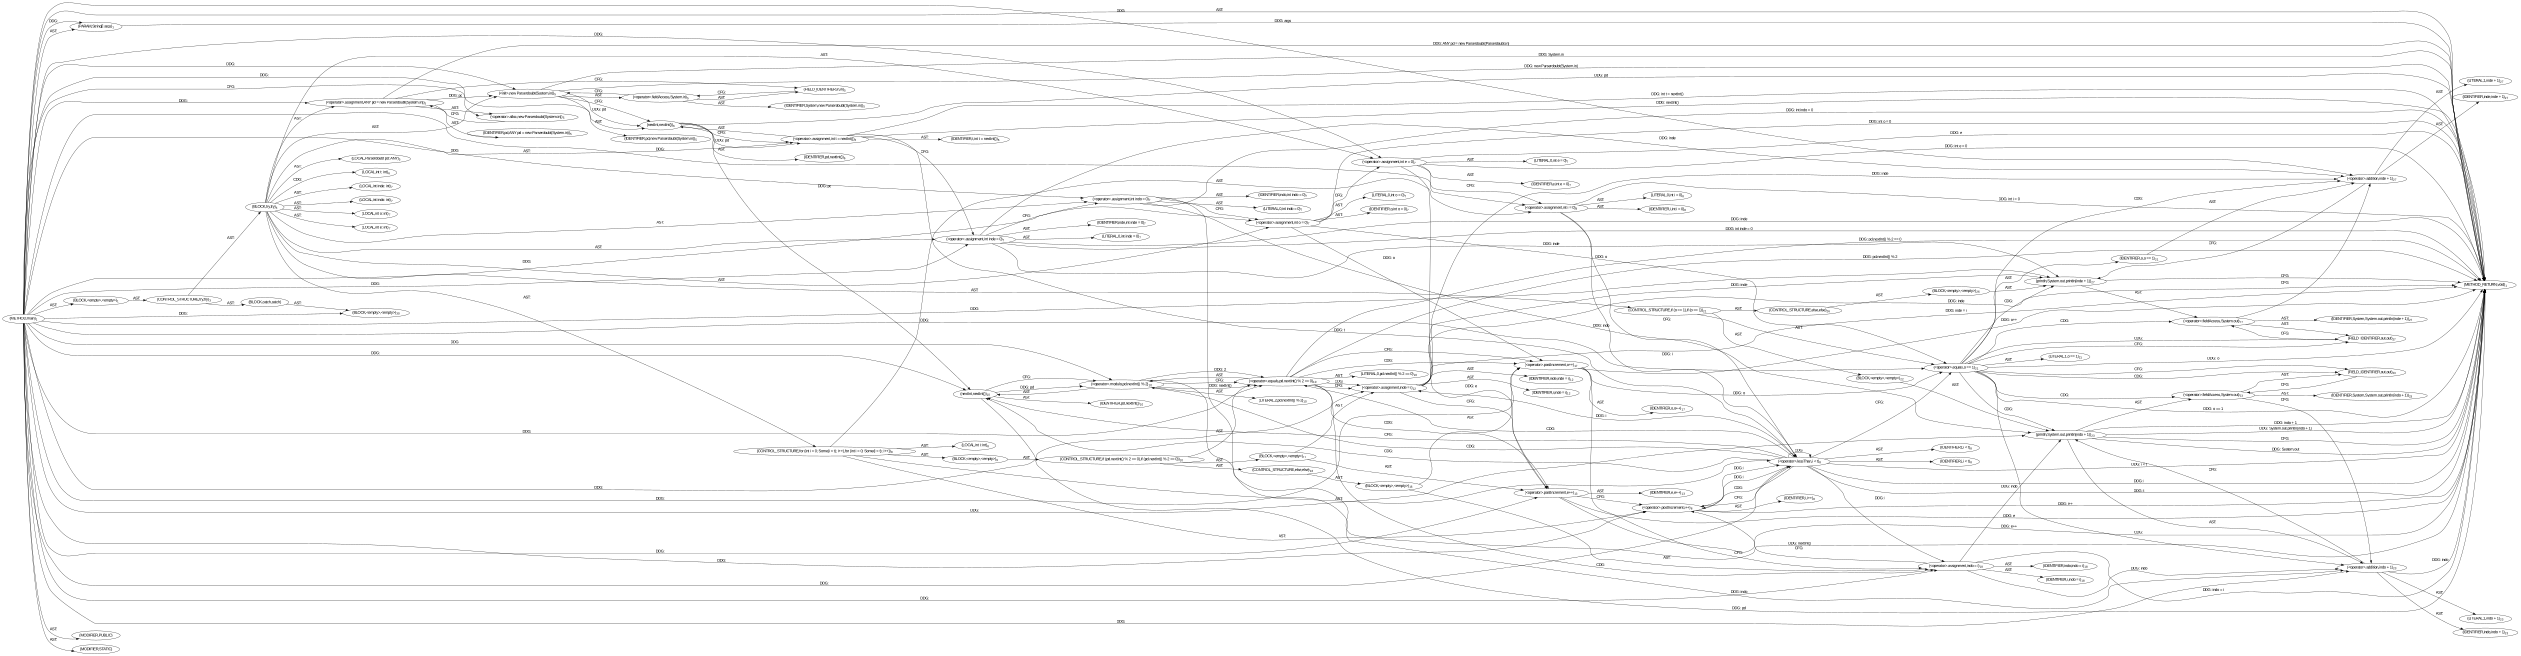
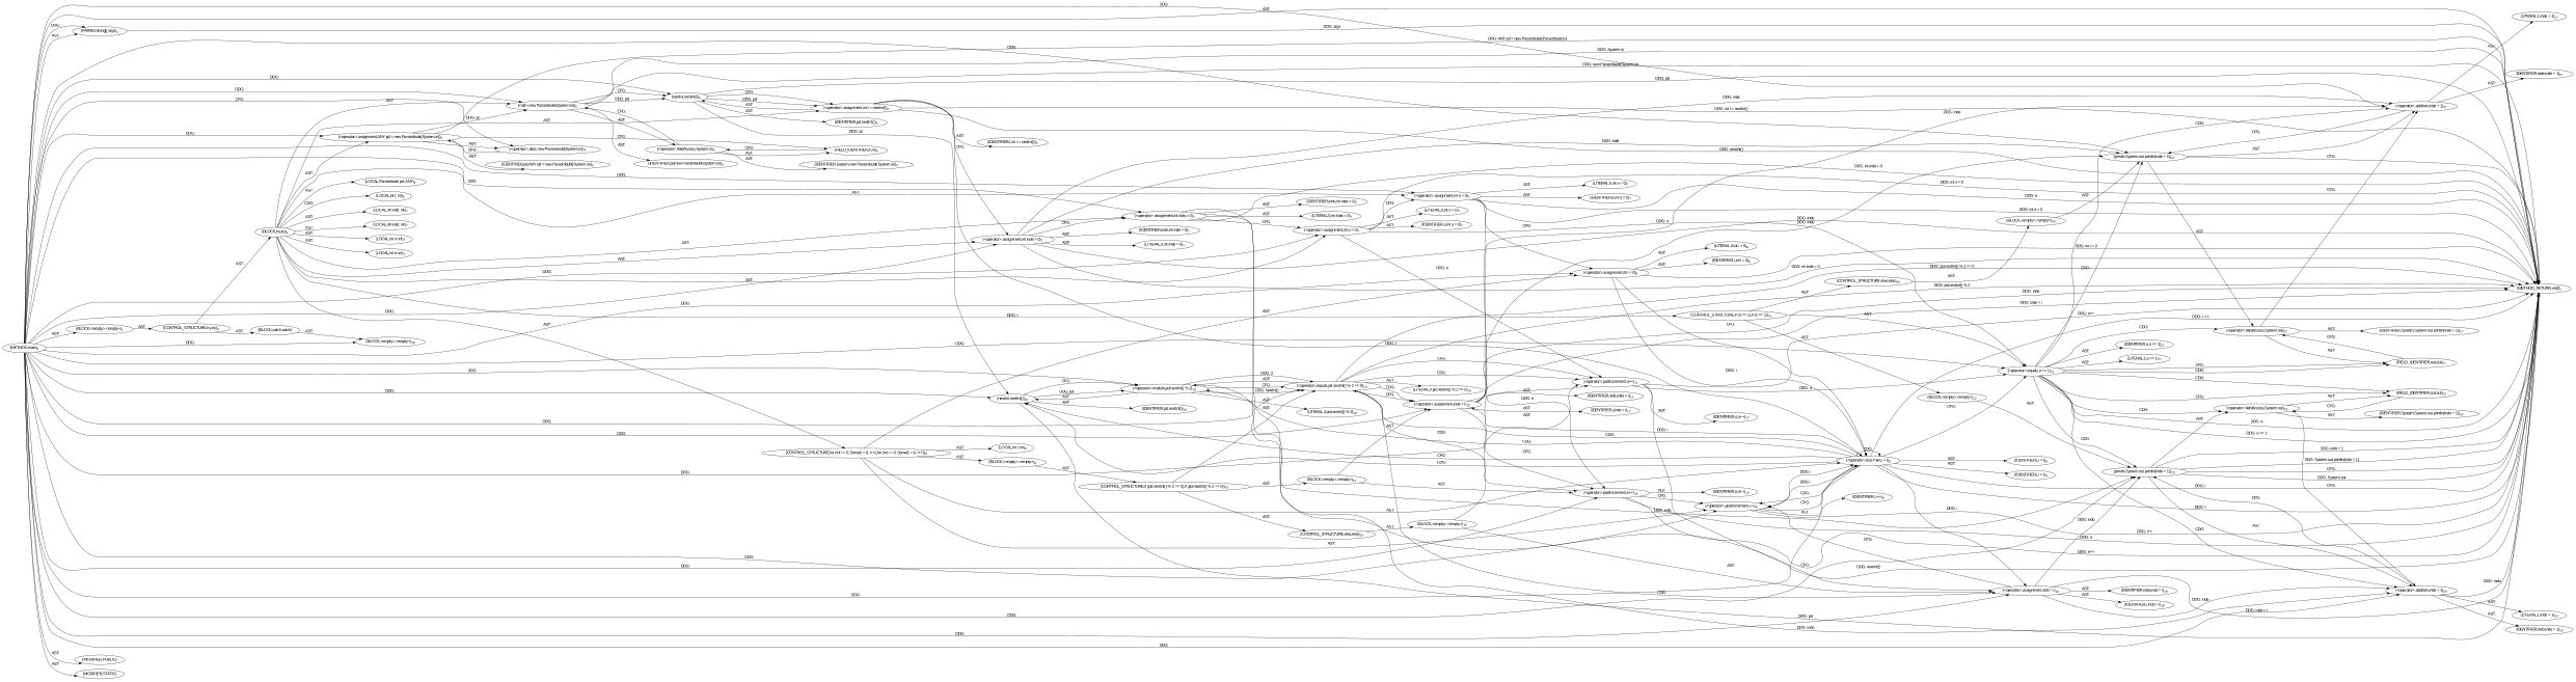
  digraph {
    fontname="Liberation Sans"
    rankdir=LR
    node [fontname="Liberation Sans"]
    edge [fontname="Liberation Sans"]
    n1 [label=<(METHOD,main)<SUB>1</SUB>>]
    n2 [label=<(PARAM,String[] args)<SUB>1</SUB>>]
    n3 [label=<(BLOCK,&lt;empty&gt;,&lt;empty&gt;)<SUB>1</SUB>>]
    n4 [label=<(&lt;operator&gt;.assignment,ANY pd = new Parserdoubt(System.in))<SUB>5</SUB>>]
    n5 [label=<(&lt;operator&gt;.alloc,new Parserdoubt(System.in))<SUB>5</SUB>>]
    n6 [label=<(&lt;init&gt;,new Parserdoubt(System.in))<SUB>5</SUB>>]
    n7 [label=<(nextInt,nextInt())<SUB>6</SUB>>]
    n8 [label=<(&lt;operator&gt;.assignment,int inde = 0)<SUB>7</SUB>>]
    n9 [label=<(&lt;operator&gt;.assignment,int indo = 0)<SUB>7</SUB>>]
    n10 [label=<(&lt;operator&gt;.assignment,int o = 0)<SUB>7</SUB>>]
    n11 [label=<(&lt;operator&gt;.assignment,int e = 0)<SUB>7</SUB>>]
    n12 [label=<(&lt;operator&gt;.assignment,int i = 0)<SUB>8</SUB>>]
    n13 [label=<(&lt;operator&gt;.lessThan,i &lt; t)<SUB>8</SUB>>]
    n14 [label=<(&lt;operator&gt;.postIncrement,i++)<SUB>8</SUB>>]
    n15 [label=<(&lt;operator&gt;.equals,pd.nextInt() % 2 == 0)<SUB>10</SUB>>]
    n16 [label=<(&lt;operator&gt;.modulo,pd.nextInt() % 2)<SUB>10</SUB>>]
    n17 [label=<(nextInt,nextInt())<SUB>10</SUB>>]
    n18 [label=<(&lt;operator&gt;.assignment,inde = i)<SUB>12</SUB>>]
    n19 [label=<(&lt;operator&gt;.postIncrement,e++)<SUB>13</SUB>>]
    n20 [label=<(&lt;operator&gt;.postIncrement,o++)<SUB>17</SUB>>]
    n21 [label=<(&lt;operator&gt;.assignment,indo = i)<SUB>18</SUB>>]
    n22 [label=<(&lt;operator&gt;.equals,o == 1)<SUB>21</SUB>>]
    n23 [label=<(println,System.out.println(indo + 1))<SUB>23</SUB>>]
    n24 [label=<(&lt;operator&gt;.addition,indo + 1)<SUB>23</SUB>>]
    n25 [label=<(println,System.out.println(inde + 1))<SUB>27</SUB>>]
    n26 [label=<(&lt;operator&gt;.addition,inde + 1)<SUB>27</SUB>>]
    n27 [label=<(BLOCK,&lt;empty&gt;,&lt;empty&gt;)<SUB>30</SUB>>]
    n28 [label=<(MODIFIER,PUBLIC)>]
    n29 [label=<(MODIFIER,STATIC)>]
    n30 [label=<(METHOD_RETURN,void)<SUB>1</SUB>>]
    n31 [label=<(CONTROL_STRUCTURE,try,try)<SUB>3</SUB>>]
    n32 [label=<(IDENTIFIER,pd,ANY pd = new Parserdoubt(System.in))<SUB>5</SUB>>]
    n33 [label=<(FIELD_IDENTIFIER,in,in)<SUB>5</SUB>>]
    n34 [label=<(IDENTIFIER,pd,new Parserdoubt(System.in))<SUB>5</SUB>>]
    n35 [label=<(&lt;operator&gt;.fieldAccess,System.in)<SUB>5</SUB>>]
    n36 [label=<(&lt;operator&gt;.assignment,int t = nextInt())<SUB>6</SUB>>]
    n37 [label=<(IDENTIFIER,pd,nextInt())<SUB>6</SUB>>]
    n38 [label=<(IDENTIFIER,inde,int inde = 0)<SUB>7</SUB>>]
    n39 [label=<(LITERAL,0,int inde = 0)<SUB>7</SUB>>]
    n40 [label=<(IDENTIFIER,indo,int indo = 0)<SUB>7</SUB>>]
    n41 [label=<(LITERAL,0,int indo = 0)<SUB>7</SUB>>]
    n42 [label=<(IDENTIFIER,o,int o = 0)<SUB>7</SUB>>]
    n43 [label=<(LITERAL,0,int o = 0)<SUB>7</SUB>>]
    n44 [label=<(IDENTIFIER,e,int e = 0)<SUB>7</SUB>>]
    n45 [label=<(LITERAL,0,int e = 0)<SUB>7</SUB>>]
    n46 [label=<(IDENTIFIER,i,int i = 0)<SUB>8</SUB>>]
    n47 [label=<(LITERAL,0,int i = 0)<SUB>8</SUB>>]
    n48 [label=<(IDENTIFIER,i,i &lt; t)<SUB>8</SUB>>]
    n49 [label=<(IDENTIFIER,t,i &lt; t)<SUB>8</SUB>>]
    n50 [label=<(IDENTIFIER,i,i++)<SUB>8</SUB>>]
    n51 [label=<(LITERAL,0,pd.nextInt() % 2 == 0)<SUB>10</SUB>>]
    n52 [label=<(LITERAL,2,pd.nextInt() % 2)<SUB>10</SUB>>]
    n53 [label=<(IDENTIFIER,pd,nextInt())<SUB>10</SUB>>]
    n54 [label=<(IDENTIFIER,inde,inde = i)<SUB>12</SUB>>]
    n55 [label=<(IDENTIFIER,i,inde = i)<SUB>12</SUB>>]
    n56 [label=<(IDENTIFIER,e,e++)<SUB>13</SUB>>]
    n57 [label=<(IDENTIFIER,o,o++)<SUB>17</SUB>>]
    n58 [label=<(IDENTIFIER,indo,indo = i)<SUB>18</SUB>>]
    n59 [label=<(IDENTIFIER,i,indo = i)<SUB>18</SUB>>]
    n60 [label=<(IDENTIFIER,o,o == 1)<SUB>21</SUB>>]
    n61 [label=<(LITERAL,1,o == 1)<SUB>21</SUB>>]
    n62 [label=<(&lt;operator&gt;.fieldAccess,System.out)<SUB>23</SUB>>]
    n63 [label=<(FIELD_IDENTIFIER,out,out)<SUB>23</SUB>>]
    n64 [label=<(&lt;operator&gt;.fieldAccess,System.out)<SUB>27</SUB>>]
    n65 [label=<(FIELD_IDENTIFIER,out,out)<SUB>27</SUB>>]
    n66 [label=<(IDENTIFIER,indo,indo + 1)<SUB>23</SUB>>]
    n67 [label=<(LITERAL,1,indo + 1)<SUB>23</SUB>>]
    n68 [label=<(IDENTIFIER,inde,inde + 1)<SUB>27</SUB>>]
    n69 [label=<(LITERAL,1,inde + 1)<SUB>27</SUB>>]
    n70 [label=<(BLOCK,try,try)<SUB>4</SUB>>]
    n71 [label=<(BLOCK,catch,catch)>]
    n72 [label=<(LOCAL,Parserdoubt pd: ANY)<SUB>5</SUB>>]
    n73 [label=<(LOCAL,int t: int)<SUB>6</SUB>>]
    n74 [label=<(LOCAL,int inde: int)<SUB>7</SUB>>]
    n75 [label=<(LOCAL,int indo: int)<SUB>7</SUB>>]
    n76 [label=<(LOCAL,int o: int)<SUB>7</SUB>>]
    n77 [label=<(LOCAL,int e: int)<SUB>7</SUB>>]
    n78 [label=<(CONTROL_STRUCTURE,for (int i = 0; Some(i &lt; t); i++),for (int i = 0; Some(i &lt; t); i++))<SUB>8</SUB>>]
    n79 [label=<(CONTROL_STRUCTURE,if (o == 1),if (o == 1))<SUB>21</SUB>>]
    n80 [label=<(IDENTIFIER,t,int t = nextInt())<SUB>6</SUB>>]
    n81 [label=<(LOCAL,int i: int)<SUB>8</SUB>>]
    n82 [label=<(BLOCK,&lt;empty&gt;,&lt;empty&gt;)<SUB>9</SUB>>]
    n83 [label=<(BLOCK,&lt;empty&gt;,&lt;empty&gt;)<SUB>22</SUB>>]
    n84 [label=<(CONTROL_STRUCTURE,else,else)<SUB>26</SUB>>]
    n85 [label=<(IDENTIFIER,System,new Parserdoubt(System.in))<SUB>5</SUB>>]
    n86 [label=<(CONTROL_STRUCTURE,if (pd.nextInt() % 2 == 0),if (pd.nextInt() % 2 == 0))<SUB>10</SUB>>]
    n87 [label=<(BLOCK,&lt;empty&gt;,&lt;empty&gt;)<SUB>11</SUB>>]
    n88 [label=<(CONTROL_STRUCTURE,else,else)<SUB>16</SUB>>]
    n89 [label=<(BLOCK,&lt;empty&gt;,&lt;empty&gt;)<SUB>16</SUB>>]
    n90 [label=<(BLOCK,&lt;empty&gt;,&lt;empty&gt;)<SUB>26</SUB>>]
    n91 [label=<(IDENTIFIER,System,System.out.println(indo + 1))<SUB>23</SUB>>]
    n92 [label=<(IDENTIFIER,System,System.out.println(inde + 1))<SUB>27</SUB>>]
    n1 -> n2 [label="AST: "]
    n1 -> n2 [label="DDG: "]
    n1 -> n3 [label="AST: "]
    n1 -> n4 [label="DDG: "]
    n1 -> n5 [label="CFG: "]
    n1 -> n6 [label="DDG: "]
    n1 -> n7 [label="DDG: "]
    n1 -> n8 [label="DDG: "]
    n1 -> n9 [label="DDG: "]
    n1 -> n10 [label="DDG: "]
    n1 -> n11 [label="DDG: "]
    n1 -> n12 [label="DDG: "]
    n1 -> n13 [label="DDG: "]
    n1 -> n14 [label="DDG: "]
    n1 -> n15 [label="DDG: "]
    n1 -> n16 [label="DDG: "]
    n1 -> n17 [label="DDG: "]
    n1 -> n18 [label="DDG: "]
    n1 -> n19 [label="DDG: "]
    n1 -> n20 [label="DDG: "]
    n1 -> n21 [label="DDG: "]
    n1 -> n22 [label="DDG: "]
    n1 -> n23 [label="DDG: "]
    n1 -> n24 [label="DDG: "]
    n1 -> n25 [label="DDG: "]
    n1 -> n26 [label="DDG: "]
    n1 -> n27 [label="DDG: "]
    n1 -> n28 [label="AST: "]
    n1 -> n29 [label="AST: "]
    n1 -> n30 [label="AST: "]
    n2 -> n30 [label="DDG: args"]
    n3 -> n31 [label="AST: "]
    n4 -> n5 [label="AST: "]
    n4 -> n6 [label="DDG: pd"]
    n4 -> n30 [label="DDG: ANY pd = new Parserdoubt(Parserdoubt.in)"]
    n4 -> n32 [label="AST: "]
    n4 -> n33 [label="CFG: "]
    n5 -> n4 [label="CFG: "]
    n6 -> n7 [label="CFG: "]
    n6 -> n7 [label="DDG: pd"]
    n6 -> n30 [label="DDG: System.in"]
    n6 -> n30 [label="DDG: new Parserdoubt(System.in)"]
    n6 -> n34 [label="AST: "]
    n6 -> n35 [label="AST: "]
    n7 -> n17 [label="DDG: pd"]
    n7 -> n30 [label="DDG: pd"]
    n7 -> n36 [label="CFG: "]
    n7 -> n36 [label="DDG: pd"]
    n7 -> n37 [label="AST: "]
    n8 -> n9 [label="CFG: "]
    n8 -> n25 [label="DDG: inde"]
    n8 -> n26 [label="DDG: inde"]
    n8 -> n30 [label="DDG: inde"]
    n8 -> n30 [label="DDG: int inde = 0"]
    n8 -> n38 [label="AST: "]
    n8 -> n39 [label="AST: "]
    n9 -> n10 [label="CFG: "]
    n9 -> n23 [label="DDG: indo"]
    n9 -> n24 [label="DDG: indo"]
    n9 -> n30 [label="DDG: int indo = 0"]
    n9 -> n40 [label="AST: "]
    n9 -> n41 [label="AST: "]
    n10 -> n11 [label="CFG: "]
    n10 -> n20 [label="DDG: o"]
    n10 -> n22 [label="DDG: o"]
    n10 -> n30 [label="DDG: int o = 0"]
    n10 -> n42 [label="AST: "]
    n10 -> n43 [label="AST: "]
    n11 -> n12 [label="CFG: "]
    n11 -> n19 [label="DDG: e"]
    n11 -> n30 [label="DDG: e"]
    n11 -> n30 [label="DDG: int e = 0"]
    n11 -> n44 [label="AST: "]
    n11 -> n45 [label="AST: "]
    n12 -> n13 [label="CFG: "]
    n12 -> n13 [label="DDG: i"]
    n12 -> n30 [label="DDG: int i = 0"]
    n12 -> n46 [label="AST: "]
    n12 -> n47 [label="AST: "]
    n13 -> n13 [label="CDG: "]
    n13 -> n14 [label="DDG: i"]
    n13 -> n14 [label="CDG: "]
    n13 -> n15 [label="CDG: "]
    n13 -> n16 [label="CDG: "]
    n13 -> n17 [label="CFG: "]
    n13 -> n17 [label="CDG: "]
    n13 -> n18 [label="DDG: i"]
    n13 -> n21 [label="DDG: i"]
    n13 -> n22 [label="CFG: "]
    n13 -> n30 [label="DDG: i"]
    n13 -> n30 [label="DDG: t"]
    n13 -> n30 [label="DDG: i &lt; t"]
    n13 -> n48 [label="AST: "]
    n13 -> n49 [label="AST: "]
    n14 -> n13 [label="CFG: "]
    n14 -> n13 [label="DDG: i"]
    n14 -> n30 [label="DDG: i++"]
    n14 -> n50 [label="AST: "]
    n15 -> n16 [label="AST: "]
    n15 -> n18 [label="CFG: "]
    n15 -> n18 [label="CDG: "]
    n15 -> n19 [label="CDG: "]
    n15 -> n20 [label="CFG: "]
    n15 -> n20 [label="CDG: "]
    n15 -> n21 [label="CDG: "]
    n15 -> n30 [label="DDG: pd.nextInt() % 2"]
    n15 -> n30 [label="DDG: pd.nextInt() % 2 == 0"]
    n15 -> n51 [label="AST: "]
    n16 -> n15 [label="CFG: "]
    n16 -> n15 [label="DDG: nextInt()"]
    n16 -> n15 [label="DDG: 2"]
    n16 -> n17 [label="AST: "]
    n16 -> n30 [label="DDG: nextInt()"]
    n16 -> n52 [label="AST: "]
    n17 -> n16 [label="CFG: "]
    n17 -> n16 [label="DDG: pd"]
    n17 -> n30 [label="DDG: pd"]
    n17 -> n53 [label="AST: "]
    n18 -> n19 [label="CFG: "]
    n18 -> n25 [label="DDG: inde"]
    n18 -> n26 [label="DDG: inde"]
    n18 -> n30 [label="DDG: inde"]
    n18 -> n30 [label="DDG: inde = i"]
    n18 -> n54 [label="AST: "]
    n18 -> n55 [label="AST: "]
    n19 -> n14 [label="CFG: "]
    n19 -> n30 [label="DDG: e"]
    n19 -> n30 [label="DDG: e++"]
    n19 -> n56 [label="AST: "]
    n20 -> n21 [label="CFG: "]
    n20 -> n22 [label="DDG: o"]
    n20 -> n30 [label="DDG: o++"]
    n20 -> n57 [label="AST: "]
    n21 -> n14 [label="CFG: "]
    n21 -> n23 [label="DDG: indo"]
    n21 -> n24 [label="DDG: indo"]
    n21 -> n30 [label="DDG: indo = i"]
    n21 -> n58 [label="AST: "]
    n21 -> n59 [label="AST: "]
    n22 -> n23 [label="CDG: "]
    n22 -> n24 [label="CDG: "]
    n22 -> n25 [label="CDG: "]
    n22 -> n26 [label="CDG: "]
    n22 -> n30 [label="DDG: o"]
    n22 -> n30 [label="DDG: o == 1"]
    n22 -> n60 [label="AST: "]
    n22 -> n61 [label="AST: "]
    n22 -> n62 [label="CDG: "]
    n22 -> n63 [label="CFG: "]
    n22 -> n63 [label="CDG: "]
    n22 -> n64 [label="CDG: "]
    n22 -> n65 [label="CFG: "]
    n22 -> n65 [label="CDG: "]
    n23 -> n24 [label="AST: "]
    n23 -> n30 [label="CFG: "]
    n23 -> n30 [label="DDG: System.out"]
    n23 -> n30 [label="DDG: indo + 1"]
    n23 -> n30 [label="DDG: System.out.println(indo + 1)"]
    n23 -> n62 [label="AST: "]
    n24 -> n23 [label="CFG: "]
    n24 -> n30 [label="DDG: indo"]
    n24 -> n66 [label="AST: "]
    n24 -> n67 [label="AST: "]
-   n60 -> n26 [label="AST: "]
+   n25 -> n26 [label="AST: "]
    n25 -> n30 [label="CFG: "]
    n25 -> n64 [label="AST: "]
    n26 -> n25 [label="CFG: "]
    n26 -> n68 [label="AST: "]
    n26 -> n69 [label="AST: "]
    n31 -> n70 [label="AST: "]
    n31 -> n71 [label="AST: "]
    n33 -> n35 [label="CFG: "]
    n35 -> n6 [label="CFG: "]
    n35 -> n33 [label="AST: "]
    n35 -> n85 [label="AST: "]
    n36 -> n7 [label="AST: "]
    n36 -> n8 [label="CFG: "]
    n36 -> n13 [label="DDG: t"]
    n36 -> n30 [label="DDG: nextInt()"]
    n36 -> n30 [label="DDG: int t = nextInt()"]
    n36 -> n80 [label="AST: "]
    n62 -> n24 [label="CFG: "]
    n62 -> n63 [label="AST: "]
    n62 -> n91 [label="AST: "]
    n63 -> n62 [label="CFG: "]
    n64 -> n26 [label="CFG: "]
    n64 -> n65 [label="AST: "]
    n64 -> n92 [label="AST: "]
    n65 -> n64 [label="CFG: "]
    n70 -> n4 [label="AST: "]
    n70 -> n6 [label="AST: "]
    n70 -> n8 [label="AST: "]
    n70 -> n9 [label="AST: "]
    n70 -> n10 [label="AST: "]
    n70 -> n11 [label="AST: "]
    n70 -> n36 [label="AST: "]
    n70 -> n72 [label="AST: "]
    n70 -> n73 [label="CDG: "]
    n70 -> n74 [label="AST: "]
    n70 -> n75 [label="AST: "]
    n70 -> n76 [label="AST: "]
    n70 -> n77 [label="AST: "]
    n70 -> n78 [label="AST: "]
-   n70 -> n79 [label="AST: "]
+   n70 -> n79 [label="DDG: t"]
    n71 -> n27 [label="AST: "]
    n78 -> n12 [label="AST: "]
    n78 -> n13 [label="AST: "]
    n78 -> n14 [label="AST: "]
    n78 -> n81 [label="AST: "]
    n78 -> n82 [label="AST: "]
    n79 -> n22 [label="AST: "]
    n79 -> n83 [label="AST: "]
    n79 -> n84 [label="AST: "]
    n82 -> n86 [label="AST: "]
    n83 -> n23 [label="AST: "]
    n84 -> n90 [label="AST: "]
    n86 -> n15 [label="AST: "]
    n86 -> n87 [label="AST: "]
    n86 -> n88 [label="AST: "]
    n87 -> n18 [label="AST: "]
    n87 -> n19 [label="AST: "]
    n88 -> n89 [label="AST: "]
    n89 -> n20 [label="AST: "]
    n89 -> n21 [label="AST: "]
    n90 -> n25 [label="AST: "]
  }
